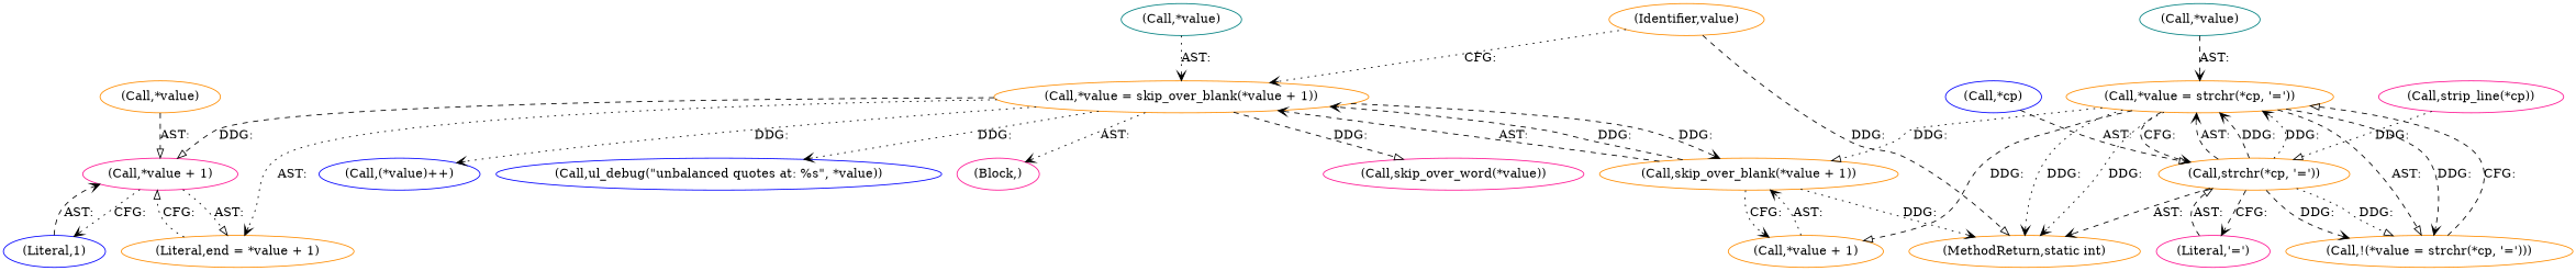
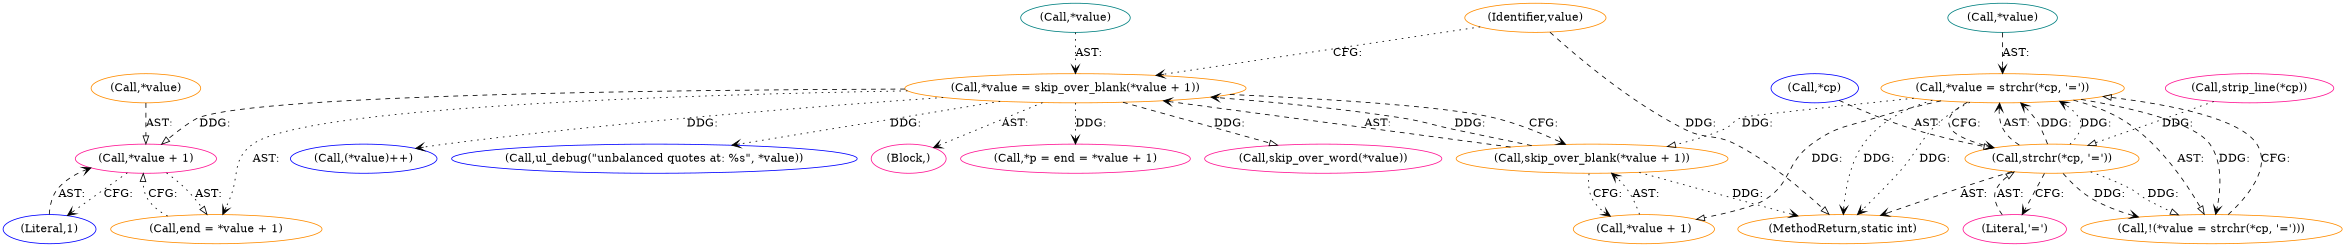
  digraph {
    node [color=darkorange]
    edge [arrowhead=vee style=dashed]
    n1 [color=deeppink label="(Call,*value + 1)"]
-   n2 [label="(Literal,end = *value + 1)"]
+   n2 [label="(Call,end = *value + 1)"]
    n3 [color=blue label="(Literal,1)"]
    n4 [label="(Call,*value = skip_over_blank(*value + 1))"]
    n5 [label="(Call,skip_over_blank(*value + 1))"]
    n6 [color=blue label="(Call,(*value)++)"]
    n7 [color=blue label="(Call,ul_debug(\"unbalanced quotes at: %s\", *value))"]
    n8 [color=deeppink label="(Block,)"]
+   n9 [color=deeppink label="(Call,*p = end = *value + 1)"]
    n10 [color=deeppink label="(Call,skip_over_word(*value))"]
    n11 [label="(MethodReturn,static int)"]
    n12 [label="(Call,*value + 1)"]
    n13 [label="(Call,*value = strchr(*cp, '='))"]
    n14 [label="(Call,strchr(*cp, '='))"]
    n15 [label="(Call,!(*value = strchr(*cp, '=')))"]
    n16 [color=deeppink label="(Literal,'=')"]
    n17 [color=deeppink label="(Call,strip_line(*cp))"]
    n18 [color=teal label="(Call,*value)"]
    n19 [label="(Call,*value)"]
    n20 [color=blue label="(Call,*cp)"]
    n21 [color=teal label="(Call,*value)"]
    n22 [label="(Identifier,value)"]
    n1 -> n2 [arrowhead=onormal label="AST: " style=dotted]
    n1 -> n3 [label="CFG: " style=dotted]
    n2 -> n1 [arrowhead=onormal label="CFG: " style=dotted]
    n3 -> n1 [label="AST: "]
    n4 -> n1 [arrowhead=onormal label="DDG: "]
    n4 -> n2 [label="AST: " style=dotted]
-   n4 -> n5 [label="DDG: "]
+   n4 -> n5 [label="CFG: "]
    n4 -> n6 [label="DDG: " style=dotted]
    n4 -> n7 [label="DDG: " style=dotted]
    n4 -> n8 [label="AST: " style=dotted]
+   n4 -> n9 [label="DDG: " style=dotted]
    n4 -> n10 [arrowhead=onormal label="DDG: "]
    n5 -> n4 [label="AST: "]
    n5 -> n4 [label="DDG: "]
    n5 -> n11 [label="DDG: " style=dotted]
    n5 -> n12 [label="CFG: " style=dotted]
    n12 -> n5 [label="AST: " style=dotted]
    n13 -> n5 [arrowhead=onormal label="DDG: " style=dotted]
    n13 -> n11 [label="DDG: " style=dotted]
    n13 -> n11 [label="DDG: " style=dotted]
    n13 -> n12 [arrowhead=onormal label="DDG: "]
    n13 -> n14 [label="CFG: "]
    n13 -> n15 [arrowhead=onormal label="AST: "]
    n13 -> n15 [label="DDG: "]
    n14 -> n11 [label="AST: "]
    n14 -> n13 [label="AST: "]
    n14 -> n13 [label="DDG: "]
    n14 -> n13 [label="DDG: " style=dotted]
    n14 -> n15 [label="DDG: "]
    n14 -> n15 [arrowhead=onormal label="DDG: " style=dotted]
    n14 -> n16 [label="CFG: "]
    n15 -> n13 [arrowhead=onormal label="CFG: "]
    n16 -> n14 [arrowhead=onormal label="AST: "]
    n17 -> n14 [arrowhead=onormal label="DDG: " style=dotted]
    n18 -> n4 [label="AST: " style=dotted]
    n19 -> n1 [arrowhead=onormal label="AST: "]
    n20 -> n14 [arrowhead=onormal label="AST: "]
    n21 -> n13 [label="AST: "]
    n22 -> n4 [label="CFG: " style=dotted]
    n22 -> n11 [arrowhead=onormal label="DDG: "]
  }
